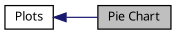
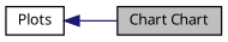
  digraph {
    rankdir=LR
    node [color=black fontname="Lucinda Grande" fontsize=10 shape=record]
-   n1 [fillcolor=grey75 fontcolor=black height=0.2 label="Pie Chart" style=filled width=0.4]
+   n1 [fillcolor=grey75 fontcolor=black height=0.2 label="Chart Chart" style=filled width=0.4]
    n2 [height=0.2 label=Plots width=0.4]
    n2 -> n1 [color=midnightblue dir=back fontname="Lucinda Grande" fontsize=10 labelfontname="Lucinda Grande" labelfontsize=10 shape=plaintext style=solid]
  }
